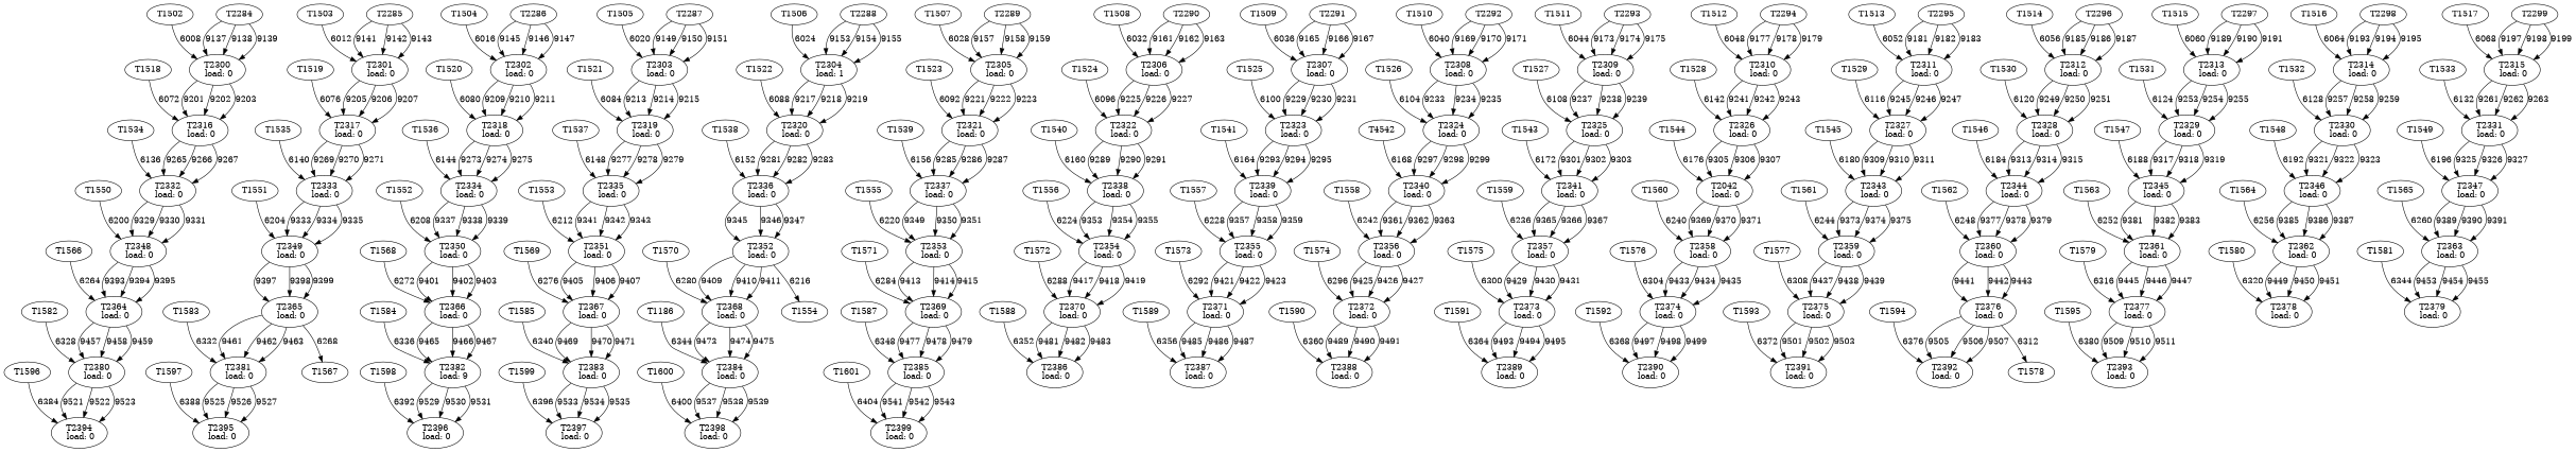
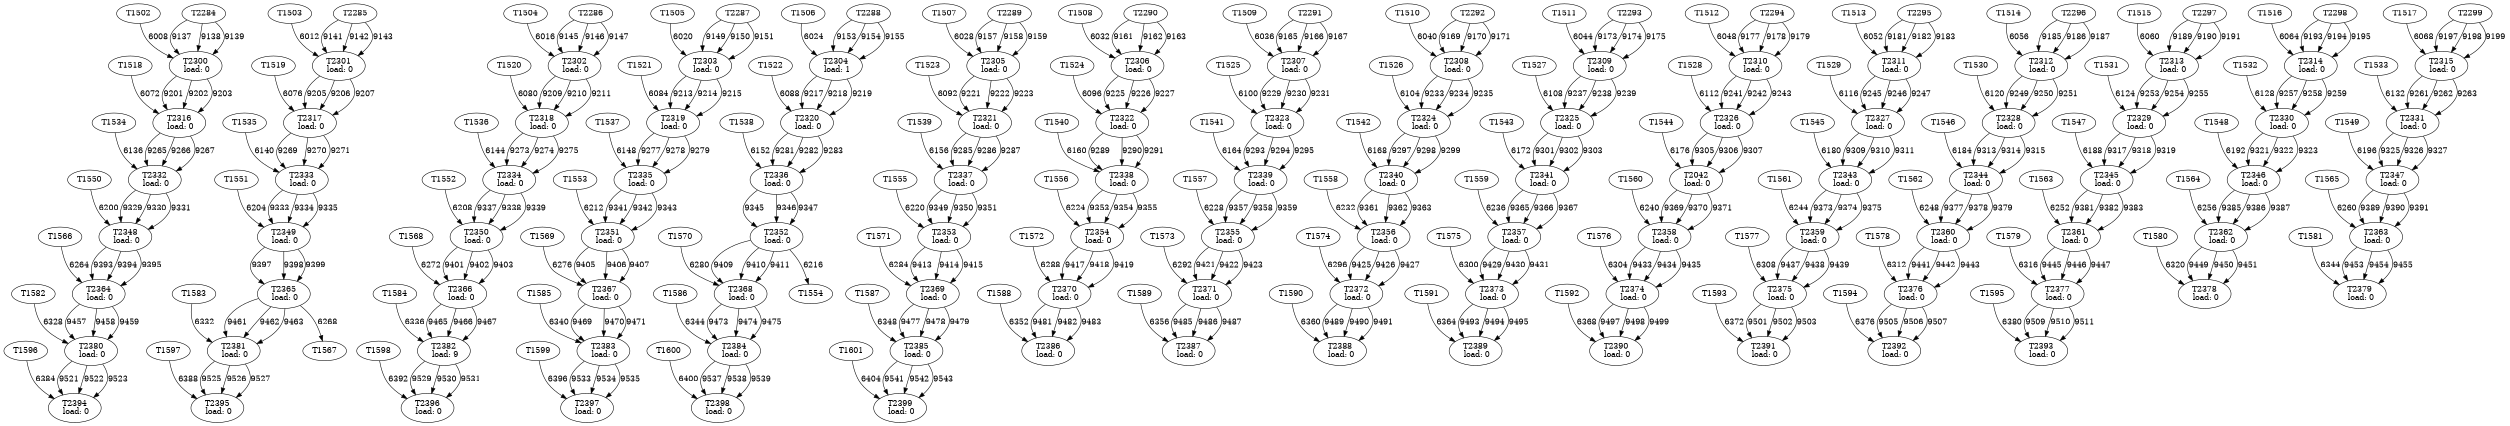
  digraph {
    n1 [label="T2300\n load: 0"]
    n2 [label="T2316\n load: 0"]
    n3 [label="T2332\n load: 0"]
    T1502
    T2284
    n6 [label="T2301\n load: 0"]
    n7 [label="T2317\n load: 0"]
    n8 [label="T2333\n load: 0"]
    T1503
    T2285
    n11 [label="T2302\n load: 0"]
    n12 [label="T2318\n load: 0"]
    n13 [label="T2334\n load: 0"]
    T1504
    T2286
    n16 [label="T2303\n load: 0"]
    n17 [label="T2319\n load: 0"]
    n18 [label="T2335\n load: 0"]
    T1505
    T2287
    n21 [label="T2304\n load: 1"]
    n22 [label="T2320\n load: 0"]
    n23 [label="T2336\n load: 0"]
    T1506
    T2288
    n26 [label="T2305\n load: 0"]
    n27 [label="T2321\n load: 0"]
    n28 [label="T2337\n load: 0"]
    T1507
    T2289
    n31 [label="T2306\n load: 0"]
    n32 [label="T2322\n load: 0"]
    n33 [label="T2338\n load: 0"]
    T1508
    T2290
    n36 [label="T2307\n load: 0"]
    n37 [label="T2323\n load: 0"]
    n38 [label="T2339\n load: 0"]
    T1509
    T2291
    n41 [label="T2308\n load: 0"]
    n42 [label="T2324\n load: 0"]
    n43 [label="T2340\n load: 0"]
    T1510
    T2292
    n46 [label="T2309\n load: 0"]
    n47 [label="T2325\n load: 0"]
    n48 [label="T2341\n load: 0"]
    T1511
    T2293
    n51 [label="T2310\n load: 0"]
    n52 [label="T2326\n load: 0"]
    n53 [label="T2042\n load: 0"]
    T1512
    T2294
    n56 [label="T2311\n load: 0"]
    n57 [label="T2327\n load: 0"]
    n58 [label="T2343\n load: 0"]
    T1513
    T2295
    n61 [label="T2312\n load: 0"]
    n62 [label="T2328\n load: 0"]
    n63 [label="T2344\n load: 0"]
    T1514
    T2296
    n66 [label="T2313\n load: 0"]
    n67 [label="T2329\n load: 0"]
    n68 [label="T2345\n load: 0"]
    T1515
    T2297
    n71 [label="T2314\n load: 0"]
    n72 [label="T2330\n load: 0"]
    n73 [label="T2346\n load: 0"]
    T1516
    T2298
    n76 [label="T2315\n load: 0"]
    n77 [label="T2331\n load: 0"]
    n78 [label="T2347\n load: 0"]
    T1517
    T2299
    n81 [label="T2348\n load: 0"]
    T1518
    n83 [label="T2349\n load: 0"]
    T1519
    n85 [label="T2350\n load: 0"]
    T1520
    n87 [label="T2351\n load: 0"]
    T1521
    n89 [label="T2352\n load: 0"]
    T1522
    n91 [label="T2353\n load: 0"]
    T1523
    n93 [label="T2354\n load: 0"]
    T1524
    n95 [label="T2355\n load: 0"]
    T1525
    n97 [label="T2356\n load: 0"]
    T1526
    n99 [label="T2357\n load: 0"]
    T1527
    n101 [label="T2358\n load: 0"]
    T1528
    n103 [label="T2359\n load: 0"]
    T1529
    n105 [label="T2360\n load: 0"]
    T1530
    n107 [label="T2361\n load: 0"]
    T1531
    n109 [label="T2362\n load: 0"]
    T1532
    n111 [label="T2363\n load: 0"]
    T1533
    n113 [label="T2364\n load: 0"]
    T1534
    n115 [label="T2365\n load: 0"]
    T1535
    n117 [label="T2366\n load: 0"]
    T1536
    n119 [label="T2367\n load: 0"]
    T1537
    n121 [label="T2368\n load: 0"]
    T1554
    T1538
    n124 [label="T2369\n load: 0"]
    T1539
    n126 [label="T2370\n load: 0"]
    T1540
    n128 [label="T2371\n load: 0"]
    T1541
    n130 [label="T2372\n load: 0"]
-   T1542 [label=T4542]
+   T1542
    n132 [label="T2373\n load: 0"]
    T1543
    n134 [label="T2374\n load: 0"]
    T1544
    n136 [label="T2375\n load: 0"]
    T1545
    n138 [label="T2376\n load: 0"]
    T1546
    n140 [label="T2377\n load: 0"]
    T1547
    n142 [label="T2378\n load: 0"]
    T1548
    n144 [label="T2379\n load: 0"]
    T1549
    n146 [label="T2380\n load: 0"]
    T1550
    n148 [label="T2381\n load: 0"]
    T1567
    T1551
    n151 [label="T2382\n load: 9"]
    T1552
    n153 [label="T2383\n load: 0"]
    T1553
    n155 [label="T2384\n load: 0"]
    n156 [label="T2385\n load: 0"]
    T1555
    n158 [label="T2386\n load: 0"]
    T1556
    n160 [label="T2387\n load: 0"]
    T1557
    n162 [label="T2388\n load: 0"]
    T1558
    n164 [label="T2389\n load: 0"]
    T1559
    n166 [label="T2390\n load: 0"]
    T1560
    n168 [label="T2391\n load: 0"]
    T1561
    n170 [label="T2392\n load: 0"]
    T1562
    n172 [label="T2393\n load: 0"]
    T1563
    T1564
    T1565
    n176 [label="T2394\n load: 0"]
    T1566
    n178 [label="T2395\n load: 0"]
    n179 [label="T2396\n load: 0"]
    T1568
    n181 [label="T2397\n load: 0"]
    T1569
    n183 [label="T2398\n load: 0"]
    T1570
    n185 [label="T2399\n load: 0"]
    T1571
    T1572
    T1573
    T1574
    T1575
    T1576
    T1577
    T1578
    T1579
    T1580
    T1581
    T1582
    T1583
    T1584
    T1585
-   T1586 [label=T1186]
+   T1586
    T1587
    T1588
    T1589
    T1590
    T1591
    T1592
    T1593
    T1594
    T1595
    T1596
    T1597
    T1598
    T1599
    T1600
    T1601
    n1 -> n2 [label=9201]
    n1 -> n2 [label=9202]
    n1 -> n2 [label=9203]
    n2 -> n3 [label=9265]
    n2 -> n3 [label=9266]
    n2 -> n3 [label=9267]
    n3 -> n81 [label=9329]
    n3 -> n81 [label=9330]
    n3 -> n81 [label=9331]
    T1502 -> n1 [label=6008]
    T2284 -> n1 [label=9137]
    T2284 -> n1 [label=9138]
    T2284 -> n1 [label=9139]
    n6 -> n7 [label=9205]
    n6 -> n7 [label=9206]
    n6 -> n7 [label=9207]
    n7 -> n8 [label=9269]
    n7 -> n8 [label=9270]
    n7 -> n8 [label=9271]
    n8 -> n83 [label=9333]
    n8 -> n83 [label=9334]
    n8 -> n83 [label=9335]
    T1503 -> n6 [label=6012]
    T2285 -> n6 [label=9141]
    T2285 -> n6 [label=9142]
    T2285 -> n6 [label=9143]
    n11 -> n12 [label=9209]
    n11 -> n12 [label=9210]
    n11 -> n12 [label=9211]
    n12 -> n13 [label=9273]
    n12 -> n13 [label=9274]
    n12 -> n13 [label=9275]
    n13 -> n85 [label=9337]
    n13 -> n85 [label=9338]
    n13 -> n85 [label=9339]
    T1504 -> n11 [label=6016]
    T2286 -> n11 [label=9145]
    T2286 -> n11 [label=9146]
    T2286 -> n11 [label=9147]
    n16 -> n17 [label=9213]
    n16 -> n17 [label=9214]
    n16 -> n17 [label=9215]
    n17 -> n18 [label=9277]
    n17 -> n18 [label=9278]
    n17 -> n18 [label=9279]
    n18 -> n87 [label=9341]
    n18 -> n87 [label=9342]
    n18 -> n87 [label=9343]
    T1505 -> n16 [label=6020]
    T2287 -> n16 [label=9149]
    T2287 -> n16 [label=9150]
    T2287 -> n16 [label=9151]
    n21 -> n22 [label=9217]
    n21 -> n22 [label=9218]
    n21 -> n22 [label=9219]
    n22 -> n23 [label=9281]
    n22 -> n23 [label=9282]
    n22 -> n23 [label=9283]
    n23 -> n89 [label=9345]
    n23 -> n89 [label=9346]
    n23 -> n89 [label=9347]
    T1506 -> n21 [label=6024]
    T2288 -> n21 [label=9153]
    T2288 -> n21 [label=9154]
    T2288 -> n21 [label=9155]
    n26 -> n27 [label=9221]
    n26 -> n27 [label=9222]
    n26 -> n27 [label=9223]
    n27 -> n28 [label=9285]
    n27 -> n28 [label=9286]
    n27 -> n28 [label=9287]
    n28 -> n91 [label=9349]
    n28 -> n91 [label=9350]
    n28 -> n91 [label=9351]
    T1507 -> n26 [label=6028]
    T2289 -> n26 [label=9157]
    T2289 -> n26 [label=9158]
    T2289 -> n26 [label=9159]
    n31 -> n32 [label=9225]
    n31 -> n32 [label=9226]
    n31 -> n32 [label=9227]
    n32 -> n33 [label=9289]
    n32 -> n33 [label=9290]
    n32 -> n33 [label=9291]
    n33 -> n93 [label=9353]
    n33 -> n93 [label=9354]
    n33 -> n93 [label=9355]
    T1508 -> n31 [label=6032]
    T2290 -> n31 [label=9161]
    T2290 -> n31 [label=9162]
    T2290 -> n31 [label=9163]
    n36 -> n37 [label=9229]
    n36 -> n37 [label=9230]
    n36 -> n37 [label=9231]
    n37 -> n38 [label=9293]
    n37 -> n38 [label=9294]
    n37 -> n38 [label=9295]
    n38 -> n95 [label=9357]
    n38 -> n95 [label=9358]
    n38 -> n95 [label=9359]
    T1509 -> n36 [label=6036]
    T2291 -> n36 [label=9165]
    T2291 -> n36 [label=9166]
    T2291 -> n36 [label=9167]
    n41 -> n42 [label=9233]
    n41 -> n42 [label=9234]
    n41 -> n42 [label=9235]
    n42 -> n43 [label=9297]
    n42 -> n43 [label=9298]
    n42 -> n43 [label=9299]
    n43 -> n97 [label=9361]
    n43 -> n97 [label=9362]
    n43 -> n97 [label=9363]
    T1510 -> n41 [label=6040]
    T2292 -> n41 [label=9169]
    T2292 -> n41 [label=9170]
    T2292 -> n41 [label=9171]
    n46 -> n47 [label=9237]
    n46 -> n47 [label=9238]
    n46 -> n47 [label=9239]
    n47 -> n48 [label=9301]
    n47 -> n48 [label=9302]
    n47 -> n48 [label=9303]
    n48 -> n99 [label=9365]
    n48 -> n99 [label=9366]
    n48 -> n99 [label=9367]
    T1511 -> n46 [label=6044]
    T2293 -> n46 [label=9173]
    T2293 -> n46 [label=9174]
    T2293 -> n46 [label=9175]
    n51 -> n52 [label=9241]
    n51 -> n52 [label=9242]
    n51 -> n52 [label=9243]
    n52 -> n53 [label=9305]
    n52 -> n53 [label=9306]
    n52 -> n53 [label=9307]
    n53 -> n101 [label=9369]
    n53 -> n101 [label=9370]
    n53 -> n101 [label=9371]
    T1512 -> n51 [label=6048]
    T2294 -> n51 [label=9177]
    T2294 -> n51 [label=9178]
    T2294 -> n51 [label=9179]
    n56 -> n57 [label=9245]
    n56 -> n57 [label=9246]
    n56 -> n57 [label=9247]
    n57 -> n58 [label=9309]
    n57 -> n58 [label=9310]
    n57 -> n58 [label=9311]
    n58 -> n103 [label=9373]
    n58 -> n103 [label=9374]
    n58 -> n103 [label=9375]
    T1513 -> n56 [label=6052]
    T2295 -> n56 [label=9181]
    T2295 -> n56 [label=9182]
    T2295 -> n56 [label=9183]
    n61 -> n62 [label=9249]
    n61 -> n62 [label=9250]
    n61 -> n62 [label=9251]
    n62 -> n63 [label=9313]
    n62 -> n63 [label=9314]
    n62 -> n63 [label=9315]
    n63 -> n105 [label=9377]
    n63 -> n105 [label=9378]
    n63 -> n105 [label=9379]
    T1514 -> n61 [label=6056]
    T2296 -> n61 [label=9185]
    T2296 -> n61 [label=9186]
    T2296 -> n61 [label=9187]
    n66 -> n67 [label=9253]
    n66 -> n67 [label=9254]
    n66 -> n67 [label=9255]
    n67 -> n68 [label=9317]
    n67 -> n68 [label=9318]
    n67 -> n68 [label=9319]
    n68 -> n107 [label=9381]
    n68 -> n107 [label=9382]
    n68 -> n107 [label=9383]
    T1515 -> n66 [label=6060]
    T2297 -> n66 [label=9189]
    T2297 -> n66 [label=9190]
    T2297 -> n66 [label=9191]
    n71 -> n72 [label=9257]
    n71 -> n72 [label=9258]
    n71 -> n72 [label=9259]
    n72 -> n73 [label=9321]
    n72 -> n73 [label=9322]
    n72 -> n73 [label=9323]
    n73 -> n109 [label=9385]
    n73 -> n109 [label=9386]
    n73 -> n109 [label=9387]
    T1516 -> n71 [label=6064]
    T2298 -> n71 [label=9193]
    T2298 -> n71 [label=9194]
    T2298 -> n71 [label=9195]
    n76 -> n77 [label=9261]
    n76 -> n77 [label=9262]
    n76 -> n77 [label=9263]
    n77 -> n78 [label=9325]
    n77 -> n78 [label=9326]
    n77 -> n78 [label=9327]
    n78 -> n111 [label=9389]
    n78 -> n111 [label=9390]
    n78 -> n111 [label=9391]
    T1517 -> n76 [label=6068]
    T2299 -> n76 [label=9197]
    T2299 -> n76 [label=9198]
    T2299 -> n76 [label=9199]
    n81 -> n113 [label=9393]
    n81 -> n113 [label=9394]
    n81 -> n113 [label=9395]
    T1518 -> n2 [label=6072]
    n83 -> n115 [label=9397]
    n83 -> n115 [label=9398]
    n83 -> n115 [label=9399]
    T1519 -> n7 [label=6076]
    n85 -> n117 [label=9401]
    n85 -> n117 [label=9402]
    n85 -> n117 [label=9403]
    T1520 -> n12 [label=6080]
    n87 -> n119 [label=9405]
    n87 -> n119 [label=9406]
    n87 -> n119 [label=9407]
    T1521 -> n17 [label=6084]
    n89 -> n121 [label=9409]
    n89 -> n121 [label=9410]
    n89 -> n121 [label=9411]
    n89 -> T1554 [label=6216]
    T1522 -> n22 [label=6088]
    n91 -> n124 [label=9413]
    n91 -> n124 [label=9414]
    n91 -> n124 [label=9415]
    T1523 -> n27 [label=6092]
    n93 -> n126 [label=9417]
    n93 -> n126 [label=9418]
    n93 -> n126 [label=9419]
    T1524 -> n32 [label=6096]
    n95 -> n128 [label=9421]
    n95 -> n128 [label=9422]
    n95 -> n128 [label=9423]
    T1525 -> n37 [label=6100]
    n97 -> n130 [label=9425]
    n97 -> n130 [label=9426]
    n97 -> n130 [label=9427]
    T1526 -> n42 [label=6104]
    n99 -> n132 [label=9429]
    n99 -> n132 [label=9430]
    n99 -> n132 [label=9431]
    T1527 -> n47 [label=6108]
    n101 -> n134 [label=9433]
    n101 -> n134 [label=9434]
    n101 -> n134 [label=9435]
-   T1528 -> n52 [label=6142]
+   T1528 -> n52 [label=6112]
    n103 -> n136 [label=9437]
    n103 -> n136 [label=9438]
    n103 -> n136 [label=9439]
    T1529 -> n57 [label=6116]
    n105 -> n138 [label=9441]
    n105 -> n138 [label=9442]
    n105 -> n138 [label=9443]
    T1530 -> n62 [label=6120]
    n107 -> n140 [label=9445]
    n107 -> n140 [label=9446]
    n107 -> n140 [label=9447]
    T1531 -> n67 [label=6124]
    n109 -> n142 [label=9449]
    n109 -> n142 [label=9450]
    n109 -> n142 [label=9451]
    T1532 -> n72 [label=6128]
    n111 -> n144 [label=9453]
    n111 -> n144 [label=9454]
    n111 -> n144 [label=9455]
    T1533 -> n77 [label=6132]
    n113 -> n146 [label=9457]
    n113 -> n146 [label=9458]
    n113 -> n146 [label=9459]
    T1534 -> n3 [label=6136]
    n115 -> n148 [label=9461]
    n115 -> n148 [label=9462]
    n115 -> n148 [label=9463]
    n115 -> T1567 [label=6268]
    T1535 -> n8 [label=6140]
    n117 -> n151 [label=9465]
    n117 -> n151 [label=9466]
    n117 -> n151 [label=9467]
    T1536 -> n13 [label=6144]
    n119 -> n153 [label=9469]
    n119 -> n153 [label=9470]
    n119 -> n153 [label=9471]
    T1537 -> n18 [label=6148]
    n121 -> n155 [label=9473]
    n121 -> n155 [label=9474]
    n121 -> n155 [label=9475]
    T1538 -> n23 [label=6152]
    n124 -> n156 [label=9477]
    n124 -> n156 [label=9478]
    n124 -> n156 [label=9479]
    T1539 -> n28 [label=6156]
    n126 -> n158 [label=9481]
    n126 -> n158 [label=9482]
    n126 -> n158 [label=9483]
    T1540 -> n33 [label=6160]
    n128 -> n160 [label=9485]
    n128 -> n160 [label=9486]
    n128 -> n160 [label=9487]
    T1541 -> n38 [label=6164]
    n130 -> n162 [label=9489]
    n130 -> n162 [label=9490]
    n130 -> n162 [label=9491]
    T1542 -> n43 [label=6168]
    n132 -> n164 [label=9493]
    n132 -> n164 [label=9494]
    n132 -> n164 [label=9495]
    T1543 -> n48 [label=6172]
    n134 -> n166 [label=9497]
    n134 -> n166 [label=9498]
    n134 -> n166 [label=9499]
    T1544 -> n53 [label=6176]
    n136 -> n168 [label=9501]
    n136 -> n168 [label=9502]
    n136 -> n168 [label=9503]
    T1545 -> n58 [label=6180]
    n138 -> n170 [label=9505]
    n138 -> n170 [label=9506]
    n138 -> n170 [label=9507]
    T1546 -> n63 [label=6184]
    n140 -> n172 [label=9509]
    n140 -> n172 [label=9510]
    n140 -> n172 [label=9511]
    T1547 -> n68 [label=6188]
    T1548 -> n73 [label=6192]
    T1549 -> n78 [label=6196]
    n146 -> n176 [label=9521]
    n146 -> n176 [label=9522]
    n146 -> n176 [label=9523]
    T1550 -> n81 [label=6200]
    n148 -> n178 [label=9525]
    n148 -> n178 [label=9526]
    n148 -> n178 [label=9527]
    T1551 -> n83 [label=6204]
    n151 -> n179 [label=9529]
    n151 -> n179 [label=9530]
    n151 -> n179 [label=9531]
    T1552 -> n85 [label=6208]
    n153 -> n181 [label=9533]
    n153 -> n181 [label=9534]
    n153 -> n181 [label=9535]
    T1553 -> n87 [label=6212]
    n155 -> n183 [label=9537]
    n155 -> n183 [label=9538]
    n155 -> n183 [label=9539]
    n156 -> n185 [label=9541]
    n156 -> n185 [label=9542]
    n156 -> n185 [label=9543]
    T1555 -> n91 [label=6220]
    T1556 -> n93 [label=6224]
    T1557 -> n95 [label=6228]
-   T1558 -> n97 [label=6242]
+   T1558 -> n97 [label=6232]
    T1559 -> n99 [label=6236]
    T1560 -> n101 [label=6240]
    T1561 -> n103 [label=6244]
    T1562 -> n105 [label=6248]
    T1563 -> n107 [label=6252]
    T1564 -> n109 [label=6256]
    T1565 -> n111 [label=6260]
    T1566 -> n113 [label=6264]
    T1568 -> n117 [label=6272]
    T1569 -> n119 [label=6276]
    T1570 -> n121 [label=6280]
    T1571 -> n124 [label=6284]
    T1572 -> n126 [label=6288]
    T1573 -> n128 [label=6292]
    T1574 -> n130 [label=6296]
    T1575 -> n132 [label=6300]
    T1576 -> n134 [label=6304]
    T1577 -> n136 [label=6308]
-   n138 -> T1578 [label=6312]
+   T1578 -> n138 [label=6312]
    T1579 -> n140 [label=6316]
    T1580 -> n142 [label=6320]
    T1581 -> n144 [label=6344]
    T1582 -> n146 [label=6328]
    T1583 -> n148 [label=6332]
    T1584 -> n151 [label=6336]
    T1585 -> n153 [label=6340]
    T1586 -> n155 [label=6344]
    T1587 -> n156 [label=6348]
    T1588 -> n158 [label=6352]
    T1589 -> n160 [label=6356]
    T1590 -> n162 [label=6360]
    T1591 -> n164 [label=6364]
    T1592 -> n166 [label=6368]
    T1593 -> n168 [label=6372]
    T1594 -> n170 [label=6376]
    T1595 -> n172 [label=6380]
    T1596 -> n176 [label=6384]
    T1597 -> n178 [label=6388]
    T1598 -> n179 [label=6392]
    T1599 -> n181 [label=6396]
    T1600 -> n183 [label=6400]
    T1601 -> n185 [label=6404]
  }
